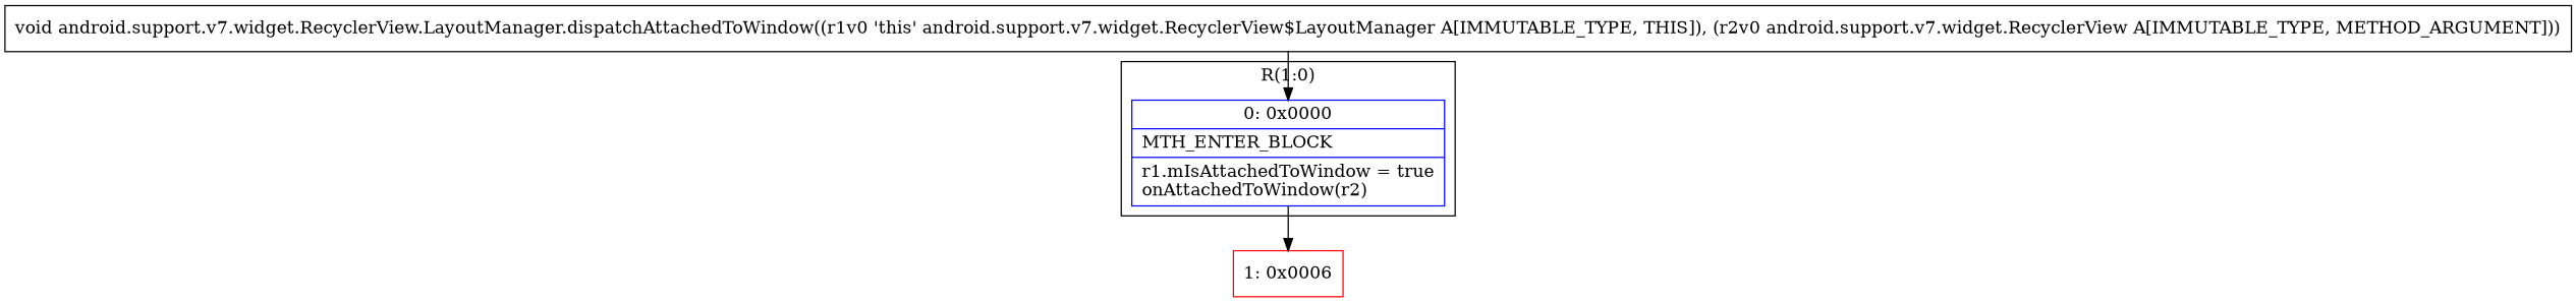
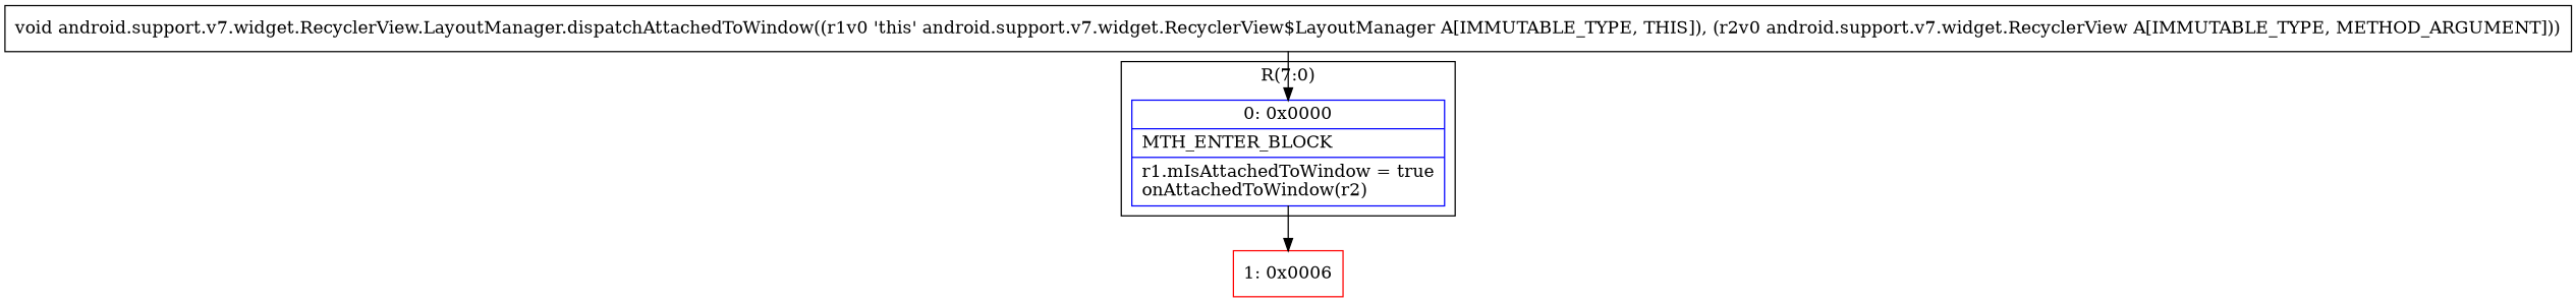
  digraph {
    node [shape=record]
    n1 [color=blue label="{0\:\ 0x0000|MTH_ENTER_BLOCK\l|r1.mIsAttachedToWindow = true\lonAttachedToWindow(r2)\l}"]
    n2 [color=red label="{1\:\ 0x0006}"]
    n3 [label="{void android.support.v7.widget.RecyclerView.LayoutManager.dispatchAttachedToWindow((r1v0 'this' android.support.v7.widget.RecyclerView$LayoutManager A[IMMUTABLE_TYPE, THIS]), (r2v0 android.support.v7.widget.RecyclerView A[IMMUTABLE_TYPE, METHOD_ARGUMENT])) }"]
    subgraph cluster_1 {
-     label="R(1:0)"
+     label="R(7:0)"
      n1
    }
    n1 -> n2
    n3 -> n1
  }
